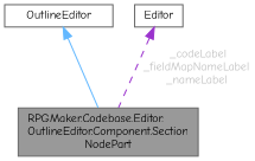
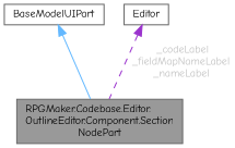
  digraph {
    fontname="Comic Neue"
    node [color=gray40 fillcolor=white fontname="Comic Neue" fontsize=10 shape=box style=filled]
    edge [dir=back fontname="Comic Neue" fontsize=10 labelfontname=Helvetica labelfontsize=10]
    n1 [fillcolor=grey60 fontcolor=black height=0.2 label="RPGMaker.Codebase.Editor.\lOutlineEditor.Component.Section\lNodePart" width=0.4]
-   n2 [height=0.2 label=OutlineEditor width=0.4]
+   n2 [height=0.2 label=BaseModelUIPart width=0.4]
    n3 [height=0.2 label=Editor width=0.4]
    n2 -> n1 [color=steelblue1 style=solid]
    n3 -> n1 [color=darkorchid3 fontcolor=grey label=" _codeLabel\n_fieldMapNameLabel\n_nameLabel" style=dashed]
  }
